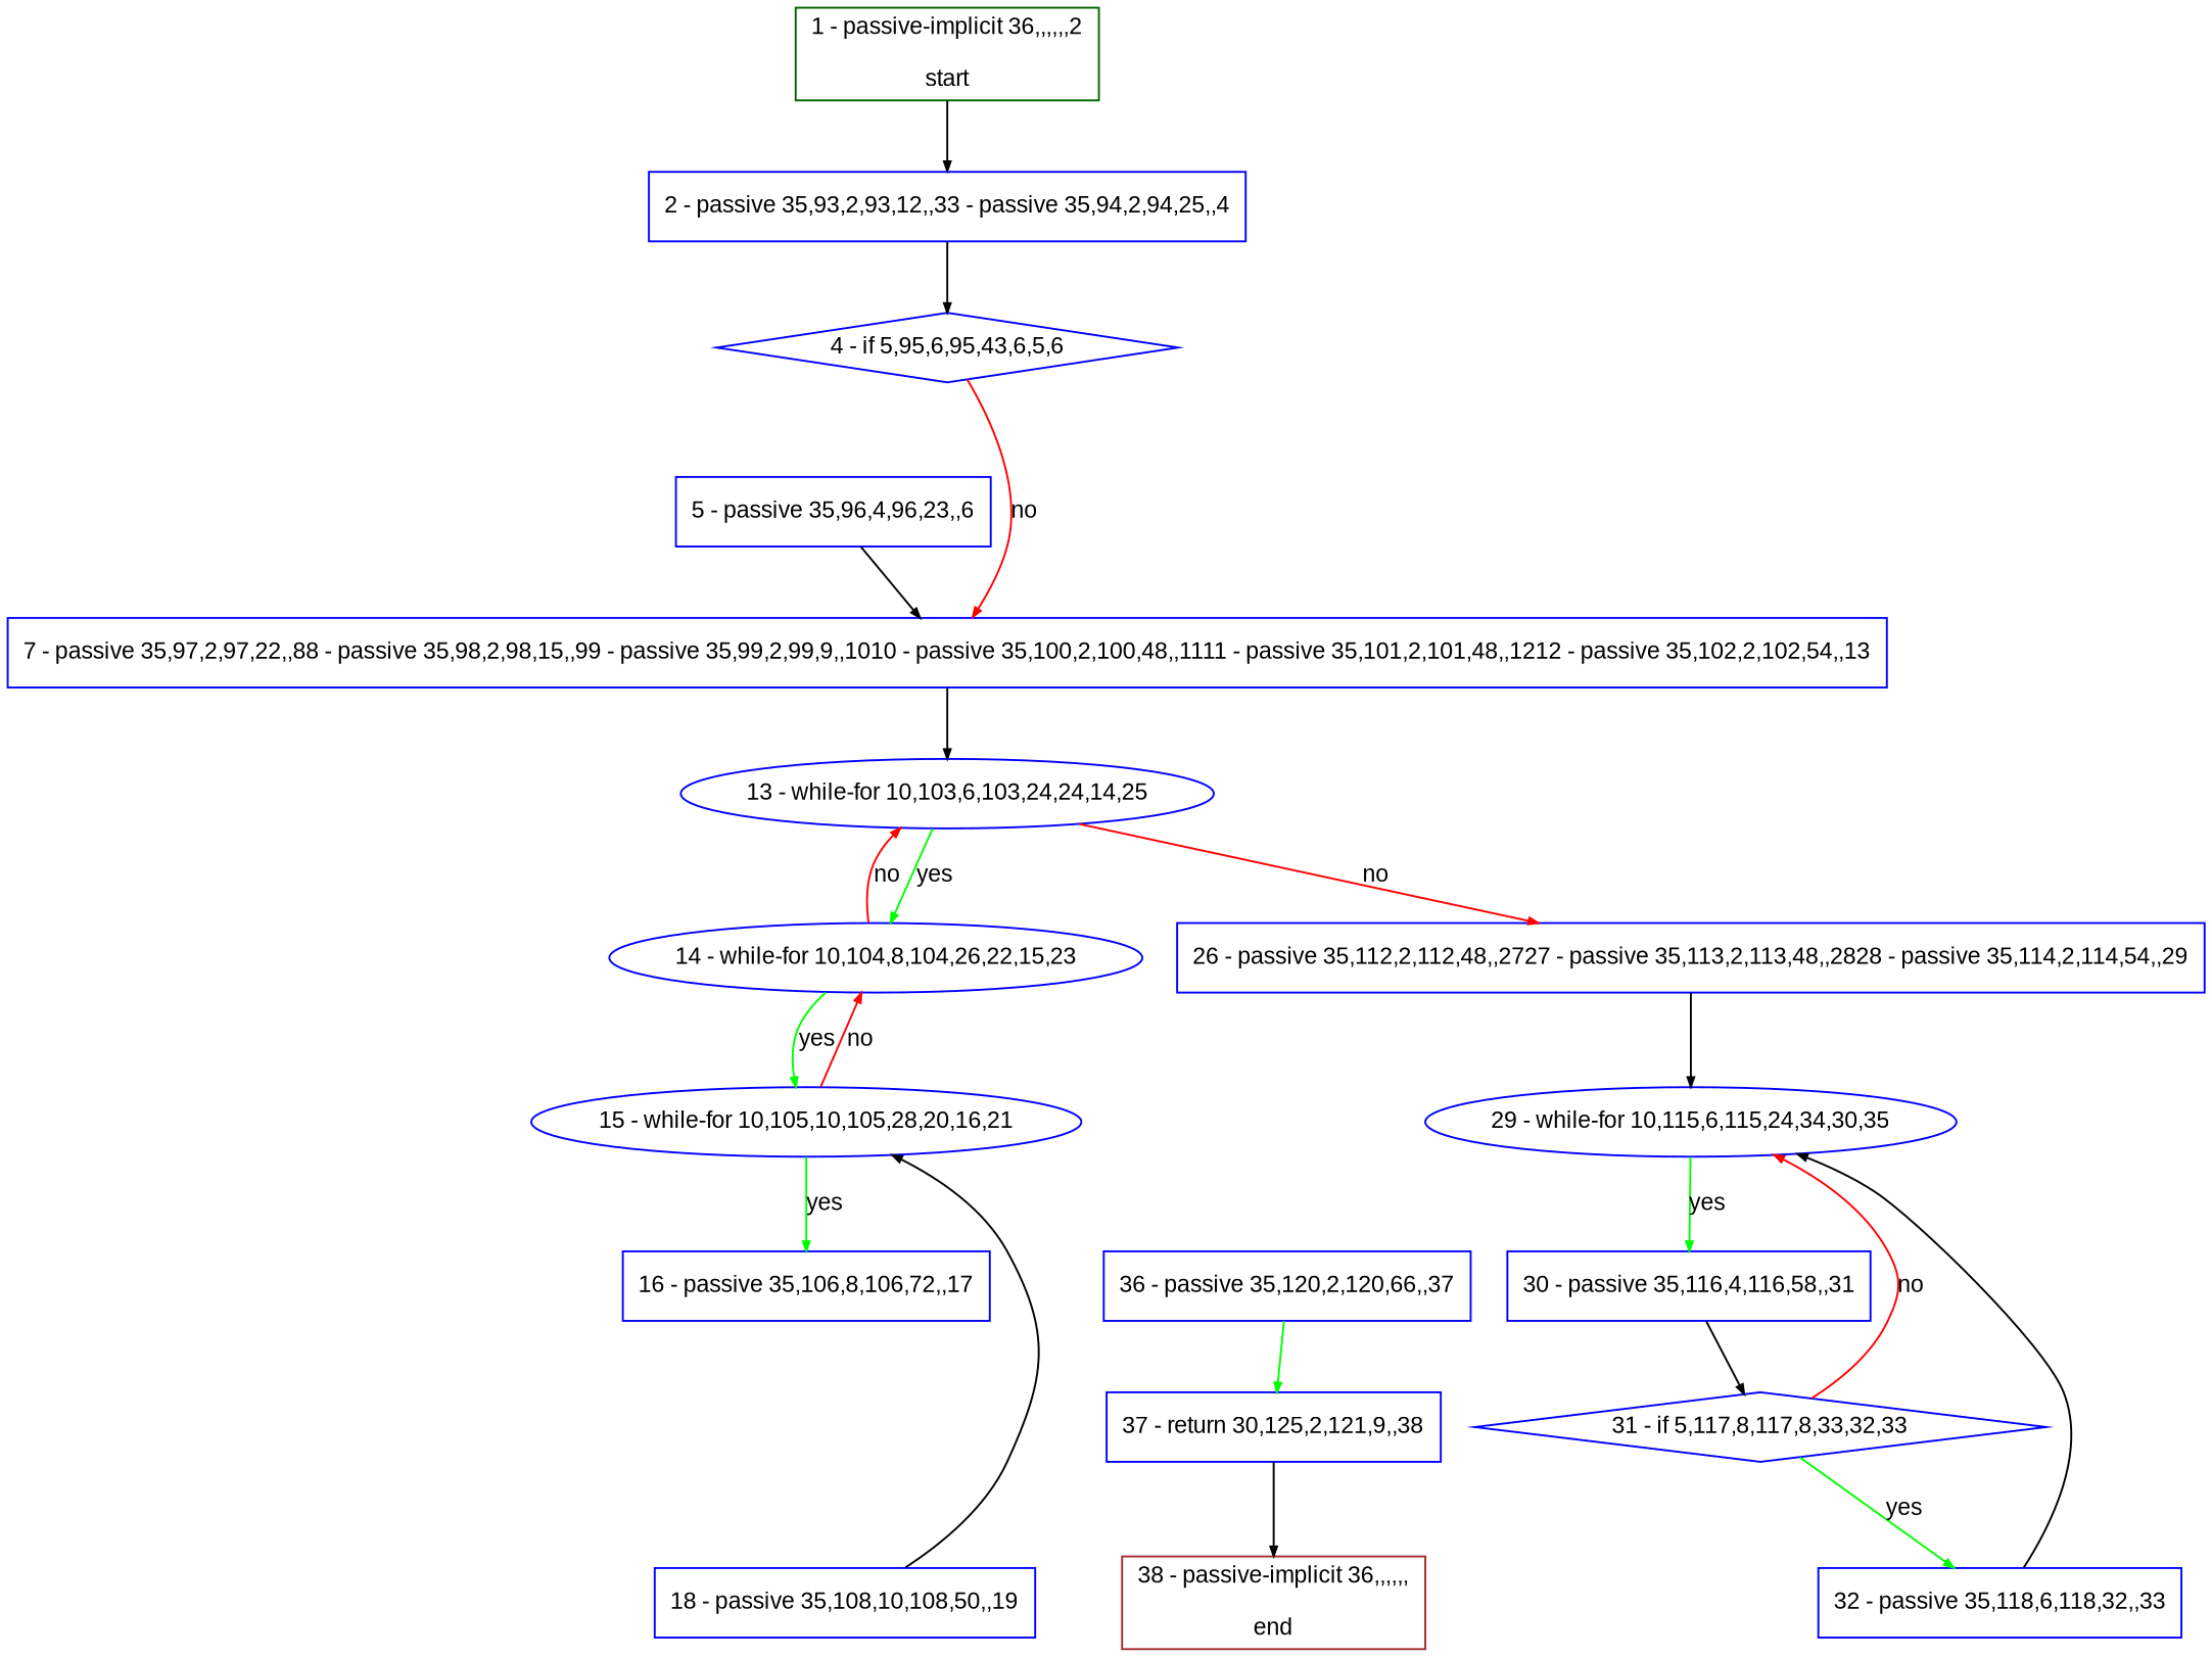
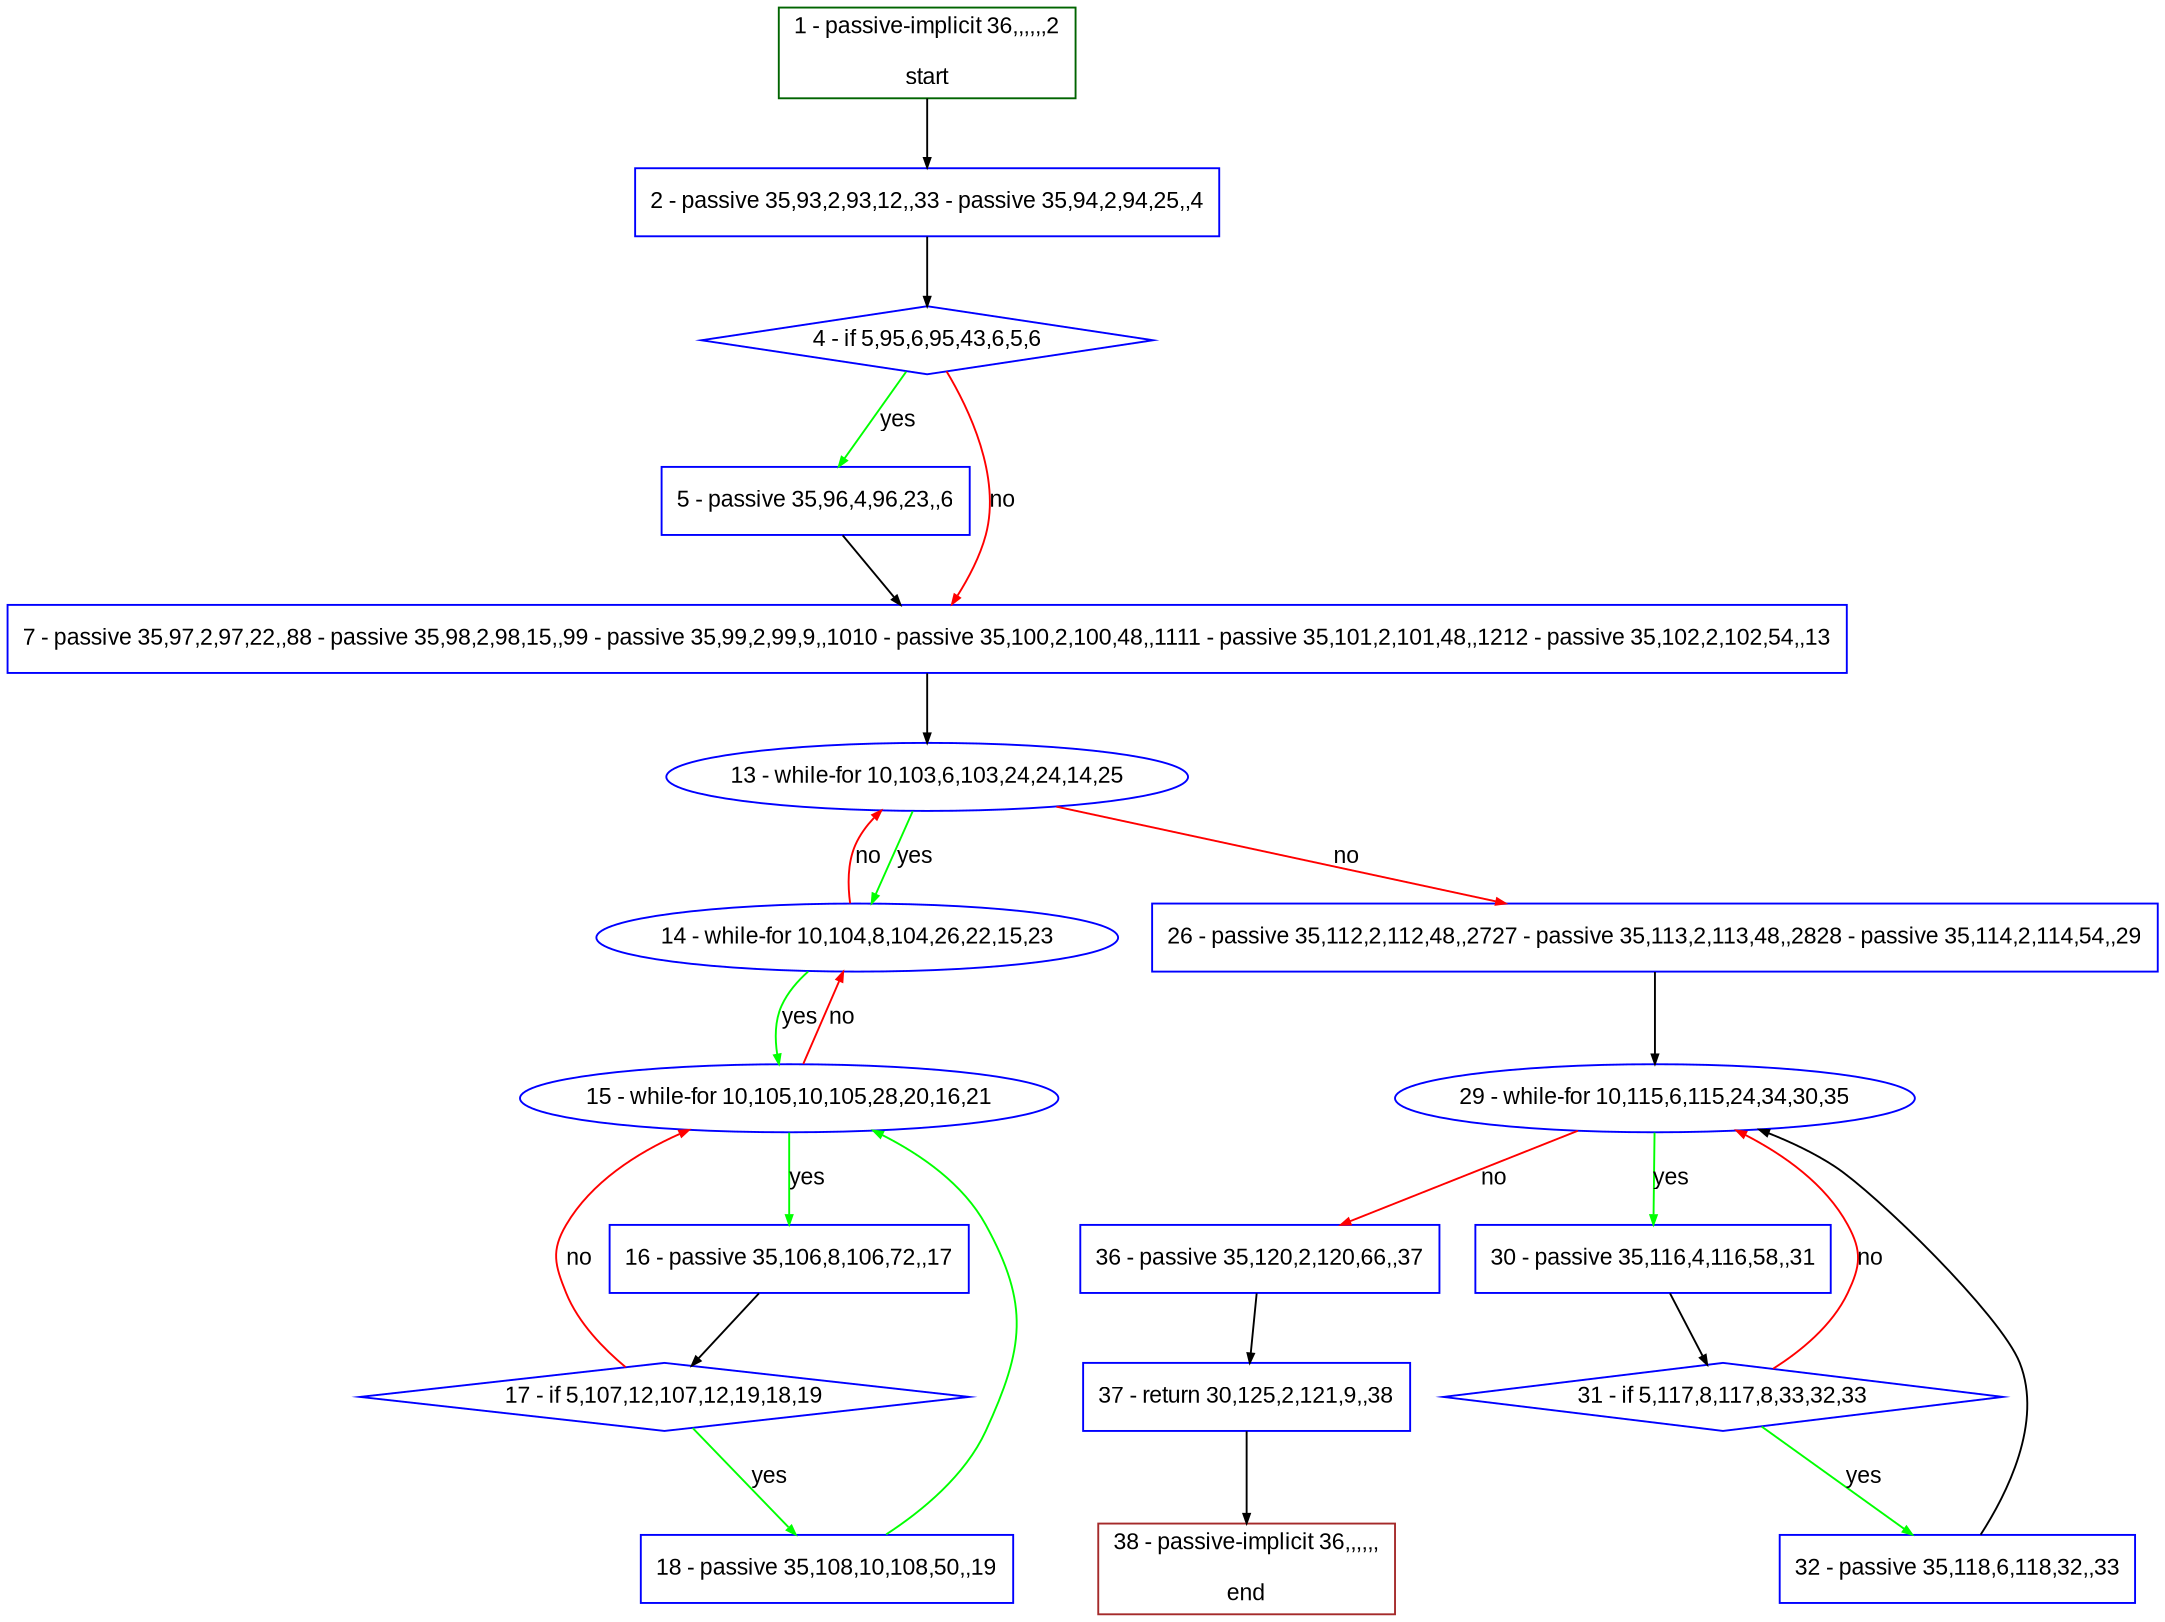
  digraph {
    bgcolor=white
    compound=true
    fillcolor="#FFFFCC"
    fontname=Arial
    fontsize=12
    pack=true
    packmode=clust
    style="rounded,filled"
    node [color="#0000ff" compound=true fillcolor="#ffffff" fixedsize=false fontname=Arial fontsize=12 node_initialized=no shape=box style=filled]
    edge [arrowhead=normal arrowsize=0.5 arrowtail=none color="#000000" compound=true dir=forward fontcolor=black fontname=Arial fontsize=12]
    n1 [label="2 - passive 35,93,2,93,12,,33 - passive 35,94,2,94,25,,4"]
    n2 [label="4 - if 5,95,6,95,43,6,5,6" shape=diamond]
    n3 [label="5 - passive 35,96,4,96,23,,6"]
    n4 [label="7 - passive 35,97,2,97,22,,88 - passive 35,98,2,98,15,,99 - passive 35,99,2,99,9,,1010 - passive 35,100,2,100,48,,1111 - passive 35,101,2,101,48,,1212 - passive 35,102,2,102,54,,13"]
    n5 [color="#006400" label="1 - passive-implicit 36,,,,,,2\n\nstart"]
    n6 [label="13 - while-for 10,103,6,103,24,24,14,25" shape=oval]
    n7 [label="14 - while-for 10,104,8,104,26,22,15,23" shape=oval]
    n8 [label="26 - passive 35,112,2,112,48,,2727 - passive 35,113,2,113,48,,2828 - passive 35,114,2,114,54,,29"]
    n9 [label="15 - while-for 10,105,10,105,28,20,16,21" shape=oval]
    n10 [label="29 - while-for 10,115,6,115,24,34,30,35" shape=oval]
    n11 [label="16 - passive 35,106,8,106,72,,17"]
    n12 [label="30 - passive 35,116,4,116,58,,31"]
    n13 [label="36 - passive 35,120,2,120,66,,37"]
+   n14 [label="17 - if 5,107,12,107,12,19,18,19" shape=diamond]
    n15 [label="18 - passive 35,108,10,108,50,,19"]
    n16 [label="31 - if 5,117,8,117,8,33,32,33" shape=diamond]
    n17 [label="37 - return 30,125,2,121,9,,38"]
    n18 [label="32 - passive 35,118,6,118,32,,33"]
    n19 [color="#a52a2a" label="38 - passive-implicit 36,,,,,,\n\nend"]
    n1 -> n2
+   n2 -> n3 [color="#00ff00" label=yes]
    n2 -> n4 [color="#ff0000" label=no]
    n3 -> n4
    n4 -> n6
    n5 -> n1
    n6 -> n7 [color="#00ff00" label=yes]
    n6 -> n8 [color="#ff0000" label=no]
    n7 -> n6 [color="#ff0000" label=no]
    n7 -> n9 [color="#00ff00" label=yes]
    n8 -> n10
    n9 -> n7 [color="#ff0000" label=no]
    n9 -> n11 [color="#00ff00" label=yes]
    n10 -> n12 [color="#00ff00" label=yes]
+   n10 -> n13 [color="#ff0000" label=no]
+   n11 -> n14
    n12 -> n16
-   n13 -> n17 [color="#00ff00"]
-   n15 -> n9
+   n13 -> n17
+   n14 -> n9 [color="#ff0000" label=no]
+   n14 -> n15 [color="#00ff00" label=yes]
+   n15 -> n9 [color="#00ff00"]
    n16 -> n10 [color="#ff0000" label=no]
    n16 -> n18 [color="#00ff00" label=yes]
    n17 -> n19
    n18 -> n10
  }
